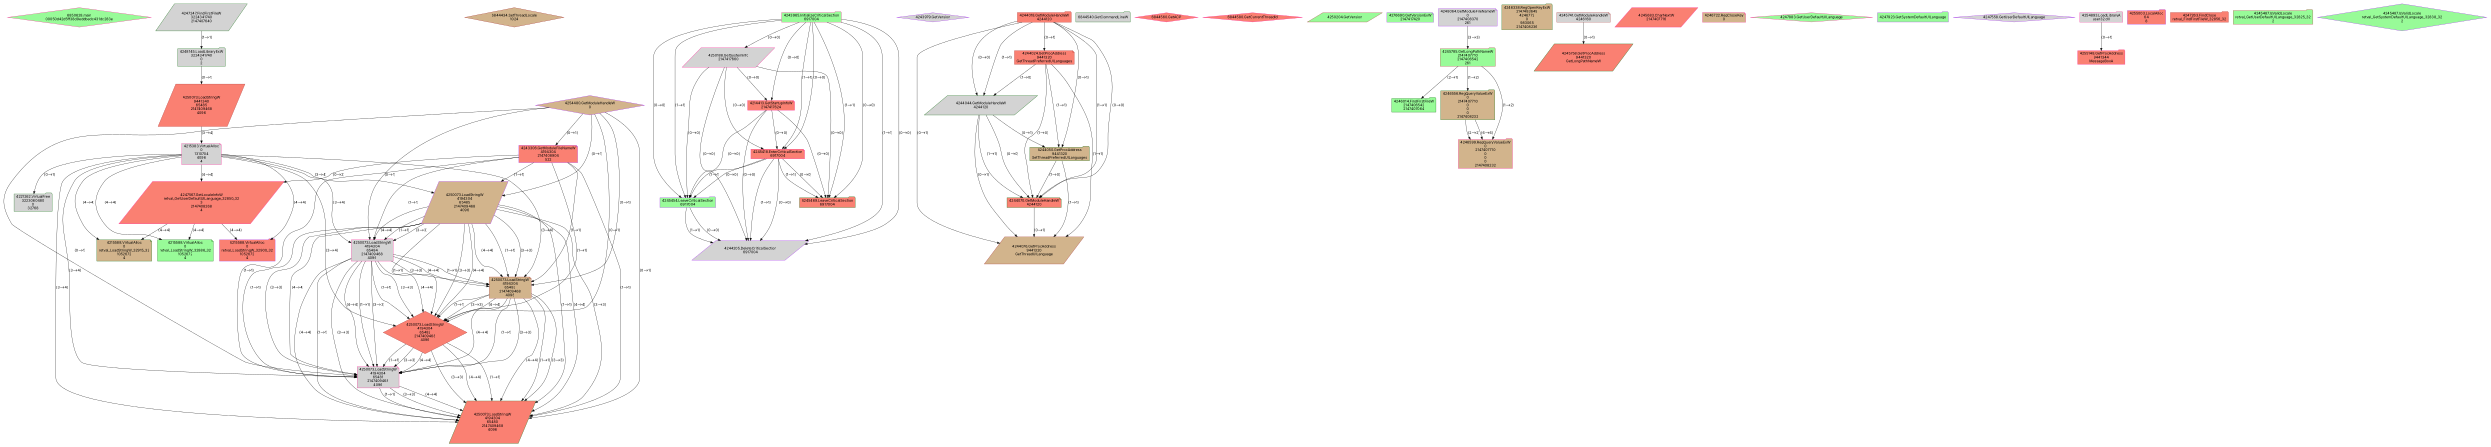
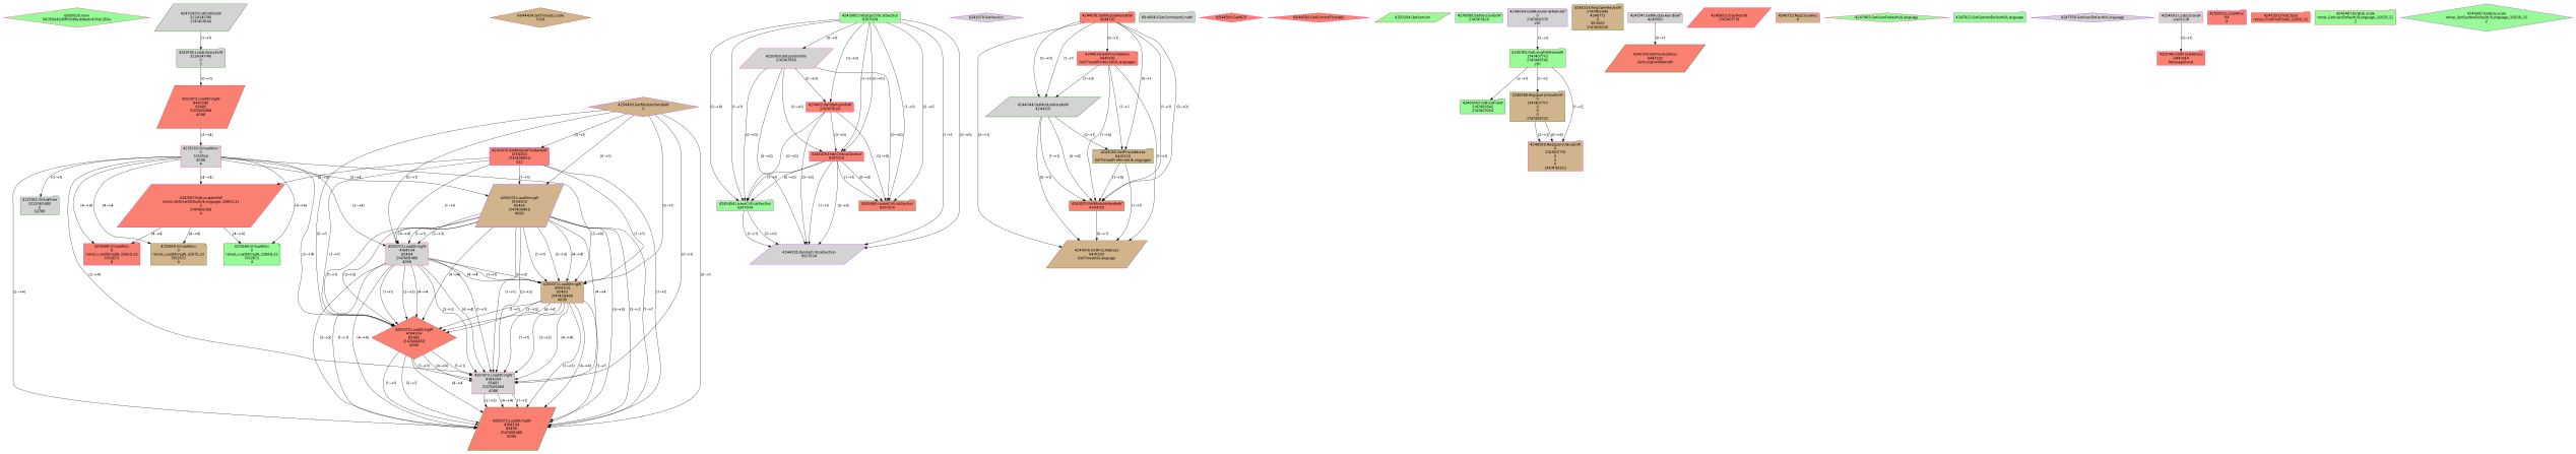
  digraph {
    fontname=Inter
    node [color=deeppink fillcolor=salmon fontname=Inter shape=folder style=filled]
    edge [fontname=Inter]
    n1 [fillcolor=palegreen label="6850628.main\n00050d42d5ff38d9eddbedc431dc283e" shape=diamond]
    n2 [color=purple fillcolor=tan label="4254480.GetModuleHandleW\n0" shape=diamond]
    n3 [color=purple label="4243306.GetModuleFileNameW\n4194304\n2147408904\n522" shape=note]
    n4 [color=purple fillcolor=tan label="4250073.LoadStringW\n4194304\n65485\n2147409468\n4096" shape=parallelogram]
    n5 [fillcolor=lightgrey label="4250073.LoadStringW\n4194304\n65484\n2147409468\n4096"]
    n6 [color=brown fillcolor=tan label="4250073.LoadStringW\n4194304\n65483\n2147409468\n4096" shape=note]
    n7 [color=brown label="4250073.LoadStringW\n4194304\n65482\n2147409468\n4096" shape=diamond]
    n8 [fillcolor=lightgrey label="4250073.LoadStringW\n4194304\n65481\n2147409468\n4096" shape=note]
    n9 [color=darkgreen label="4250073.LoadStringW\n4194304\n65480\n2147409468\n4096" shape=parallelogram]
    n10 [label="4247567.GetLocaleInfoW\nretval_GetUserDefaultUILanguage_32850_32\n3\n2147408268\n4" shape=parallelogram]
    n11 [color=brown fillcolor=tan label="6844434.SetThreadLocale\n1024" shape=diamond]
    n12 [fillcolor=palegreen label="4243965.InitializeCriticalSection\n6917004"]
    n13 [fillcolor=lightgrey label="4250188.GetSystemInfo\n2147417660" shape=parallelogram]
    n14 [label="4214413.GetStartupInfoW\n2147417624" shape=note]
    n15 [label="4245418.EnterCriticalSection\n6917004" shape=note]
    n16 [color=purple fillcolor=palegreen label="4245454.LeaveCriticalSection\n6917004"]
    n17 [color=purple fillcolor=lightgrey label="4244205.DeleteCriticalSection\n6917004" shape=parallelogram]
    n18 [color=darkgreen label="4245469.LeaveCriticalSection\n6917004"]
    n19 [color=purple fillcolor=lightgrey label="4243979.GetVersion\n" shape=diamond]
    n20 [color=brown label="4244018.GetModuleHandleW\n4244120"]
    n21 [color=brown label="4244024.GetProcAddress\n9441320\nGetThreadPreferredUILanguages" shape=note]
    n22 [color=darkgreen fillcolor=lightgrey label="4244044.GetModuleHandleW\n4244120" shape=parallelogram]
    n23 [color=darkgreen fillcolor=tan label="4244050.GetProcAddress\n9441320\nSetThreadPreferredUILanguages"]
    n24 [color=darkgreen label="4244070.GetModuleHandleW\n4244120" shape=note]
    n25 [color=brown fillcolor=tan label="4244076.GetProcAddress\n9441320\nGetThreadUILanguage" shape=parallelogram]
    n26 [color=darkgreen fillcolor=lightgrey label="6844540.GetCommandLineW\n"]
    n27 [label="6844560.GetACP\n" shape=diamond]
    n28 [label="6844580.GetCurrentThreadId\n" shape=diamond]
    n29 [color=brown fillcolor=palegreen label="4250204.GetVersion\n" shape=parallelogram]
    n30 [color=purple fillcolor=palegreen label="4276690.GetVersionExW\n2147417420" shape=note]
    n31 [color=purple label="4215588.VirtualAlloc\n0\nretval_LoadStringW_32900_32\n1052672\n4"]
    n32 [color=darkgreen fillcolor=palegreen label="4215588.VirtualAlloc\n0\nretval_LoadStringW_32886_32\n1052672\n4" shape=note]
    n33 [color=darkgreen fillcolor=tan label="4215588.VirtualAlloc\n0\nretval_LoadStringW_32915_32\n1052672\n4" shape=note]
    n34 [color=purple fillcolor=lightgrey label="4248064.GetModuleFileNameW\n0\n2147408370\n261" shape=note]
    n35 [color=brown fillcolor=palegreen label="4245785.GetLongPathNameW\n2147407710\n2147406542\n261"]
    n36 [color=darkgreen fillcolor=palegreen label="4246014.FindFirstFileW\n2147406542\n2147407064"]
    n37 [color=darkgreen fillcolor=tan label="4246556.RegQueryValueExW\n0\n2147407710\n0\n0\n0\n2147408232"]
    n38 [fillcolor=tan label="4246599.RegQueryValueExW\n0\n2147407710\n0\n0\n0\n2147408232"]
    n39 [fillcolor=lightgrey label="4215383.VirtualAlloc\n0\n1310704\n4096\n4" shape=note]
    n40 [color=darkgreen fillcolor=lightgrey label="4221262.VirtualFree\n3223060480\n0\n32768"]
    n41 [color=brown label="4250073.LoadStringW\n9441340\n65485\n2147409468\n4096" shape=parallelogram]
    n42 [color=darkgreen fillcolor=tan label="4246338.RegOpenKeyExW\n2147483649\n4246772\n0\n983065\n2147408236"]
    n43 [color=brown fillcolor=lightgrey label="4245741.GetModuleHandleW\n4246160" shape=note]
    n44 [color=darkgreen label="4245758.GetProcAddress\n9441320\nGetLongPathNameW" shape=parallelogram]
    n45 [label="4245683.CharNextW\n2147407716" shape=parallelogram]
    n46 [fillcolor=tan label="4246722.RegCloseKey\n0" shape=note]
    n47 [fillcolor=palegreen label="4247883.GetUserDefaultUILanguage\n" shape=diamond]
    n48 [color=purple fillcolor=palegreen label="4247923.GetSystemDefaultUILanguage\n"]
    n49 [color=purple fillcolor=lightgrey label="4247558.GetUserDefaultUILanguage\n" shape=diamond]
    n50 [color=darkgreen fillcolor=lightgrey label="4247247.FindFirstFileW\n3224341740\n2147407640" shape=parallelogram]
    n51 [color=darkgreen fillcolor=lightgrey label="4248145.LoadLibraryExW\n3224341740\n0\n2"]
    n52 [fillcolor=lightgrey label="4254893.LoadLibraryA\nuser32.dll"]
    n53 [label="4255148.GetProcAddress\n9441344\nMessageBoxA"]
    n54 [color=purple label="4255003.LocalAlloc\n64\n8"]
    n55 [color=brown label="4247263.FindClose\nretval_FindFirstFileW_32856_32"]
    n56 [color=brown fillcolor=palegreen label="4245487.IsValidLocale\nretval_GetUserDefaultUILanguage_32825_32\n2"]
    n57 [color=purple fillcolor=palegreen label="4245487.IsValidLocale\nretval_GetSystemDefaultUILanguage_32838_32\n2" shape=diamond]
    n2 -> n3 [label="(0-->1)"]
    n2 -> n4 [label="(0-->1)"]
    n2 -> n5 [label="(0-->1)"]
    n2 -> n6 [label="(0-->1)"]
    n2 -> n7 [label="(0-->1)"]
    n2 -> n8 [label="(0-->1)"]
    n2 -> n9 [label="(0-->1)"]
    n3 -> n4 [label="(1-->1)"]
    n3 -> n5 [label="(1-->1)"]
    n3 -> n6 [label="(1-->1)"]
    n3 -> n7 [label="(1-->1)"]
-   n3 -> n8 [label="(1-->1)"]
    n3 -> n9 [label="(1-->1)"]
    n3 -> n10 [label="(0-->2)"]
    n4 -> n5 [label="(1-->1)"]
    n4 -> n5 [label="(3-->3)"]
    n4 -> n5 [label="(4-->4)"]
    n4 -> n6 [label="(1-->1)"]
    n4 -> n6 [label="(3-->3)"]
    n4 -> n6 [label="(4-->4)"]
    n4 -> n7 [label="(1-->1)"]
    n4 -> n7 [label="(3-->3)"]
    n4 -> n7 [label="(4-->4)"]
    n4 -> n8 [label="(1-->1)"]
    n4 -> n8 [label="(3-->3)"]
    n4 -> n8 [label="(4-->4)"]
    n4 -> n9 [label="(1-->1)"]
    n4 -> n9 [label="(3-->3)"]
    n4 -> n9 [label="(4-->4)"]
    n5 -> n6 [label="(1-->1)"]
    n5 -> n6 [label="(3-->3)"]
    n5 -> n6 [label="(4-->4)"]
    n5 -> n7 [label="(1-->1)"]
    n5 -> n7 [label="(3-->3)"]
    n5 -> n7 [label="(4-->4)"]
    n5 -> n8 [label="(1-->1)"]
    n5 -> n8 [label="(3-->3)"]
    n5 -> n8 [label="(4-->4)"]
    n5 -> n9 [label="(1-->1)"]
    n5 -> n9 [label="(3-->3)"]
    n5 -> n9 [label="(4-->4)"]
    n6 -> n7 [label="(1-->1)"]
    n6 -> n7 [label="(3-->3)"]
    n6 -> n7 [label="(4-->4)"]
    n6 -> n8 [label="(1-->1)"]
    n6 -> n8 [label="(3-->3)"]
    n6 -> n8 [label="(4-->4)"]
    n6 -> n9 [label="(1-->1)"]
    n6 -> n9 [label="(3-->3)"]
    n6 -> n9 [label="(4-->4)"]
    n7 -> n8 [label="(1-->1)"]
    n7 -> n8 [label="(3-->3)"]
    n7 -> n8 [label="(4-->4)"]
    n7 -> n9 [label="(1-->1)"]
    n7 -> n9 [label="(3-->3)"]
    n7 -> n9 [label="(4-->4)"]
    n8 -> n9 [label="(1-->1)"]
    n8 -> n9 [label="(3-->3)"]
    n8 -> n9 [label="(4-->4)"]
    n10 -> n31 [label="(4-->4)"]
    n10 -> n32 [label="(4-->4)"]
    n10 -> n33 [label="(4-->4)"]
    n12 -> n13 [label="(0-->0)"]
    n12 -> n14 [label="(0-->0)"]
    n12 -> n15 [label="(1-->1)"]
    n12 -> n15 [label="(0-->0)"]
    n12 -> n16 [label="(1-->1)"]
    n12 -> n16 [label="(0-->0)"]
    n12 -> n17 [label="(1-->1)"]
    n12 -> n17 [label="(0-->0)"]
    n12 -> n18 [label="(1-->1)"]
    n12 -> n18 [label="(0-->0)"]
    n13 -> n14 [label="(0-->0)"]
    n13 -> n15 [label="(0-->0)"]
    n13 -> n16 [label="(0-->0)"]
    n13 -> n17 [label="(0-->0)"]
    n13 -> n18 [label="(0-->0)"]
    n14 -> n15 [label="(0-->0)"]
    n14 -> n16 [label="(0-->0)"]
    n14 -> n17 [label="(0-->0)"]
    n14 -> n18 [label="(0-->0)"]
    n15 -> n16 [label="(1-->1)"]
    n15 -> n16 [label="(0-->0)"]
    n15 -> n17 [label="(1-->1)"]
    n15 -> n17 [label="(0-->0)"]
    n15 -> n18 [label="(1-->1)"]
    n15 -> n18 [label="(0-->0)"]
    n16 -> n17 [label="(1-->1)"]
    n16 -> n17 [label="(0-->0)"]
    n20 -> n21 [label="(0-->1)"]
    n20 -> n22 [label="(1-->1)"]
    n20 -> n22 [label="(0-->0)"]
    n20 -> n23 [label="(0-->1)"]
    n20 -> n24 [label="(1-->1)"]
    n20 -> n24 [label="(0-->0)"]
    n20 -> n25 [label="(0-->1)"]
    n21 -> n22 [label="(1-->0)"]
    n21 -> n23 [label="(1-->1)"]
    n21 -> n24 [label="(1-->0)"]
    n21 -> n25 [label="(1-->1)"]
    n22 -> n23 [label="(0-->1)"]
    n22 -> n24 [label="(1-->1)"]
    n22 -> n24 [label="(0-->0)"]
    n22 -> n25 [label="(0-->1)"]
    n23 -> n24 [label="(1-->0)"]
    n23 -> n25 [label="(1-->1)"]
    n24 -> n25 [label="(0-->1)"]
    n34 -> n35 [label="(3-->3)"]
    n35 -> n36 [label="(2-->1)"]
    n35 -> n37 [label="(1-->2)"]
    n35 -> n38 [label="(1-->2)"]
    n37 -> n38 [label="(2-->2)"]
    n37 -> n38 [label="(6-->6)"]
    n39 -> n4 [label="(3-->4)"]
    n39 -> n5 [label="(3-->4)"]
    n39 -> n6 [label="(3-->4)"]
    n39 -> n7 [label="(3-->4)"]
    n39 -> n8 [label="(3-->4)"]
    n39 -> n9 [label="(3-->4)"]
    n39 -> n10 [label="(4-->4)"]
    n39 -> n31 [label="(4-->4)"]
    n39 -> n32 [label="(4-->4)"]
    n39 -> n33 [label="(4-->4)"]
    n39 -> n40 [label="(0-->1)"]
    n41 -> n39 [label="(3-->4)"]
    n43 -> n44 [label="(0-->1)"]
    n50 -> n51 [label="(1-->1)"]
    n51 -> n41 [label="(0-->1)"]
    n52 -> n53 [label="(0-->1)"]
  }
